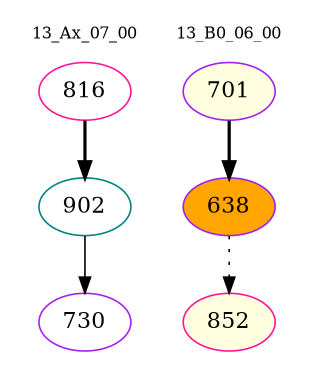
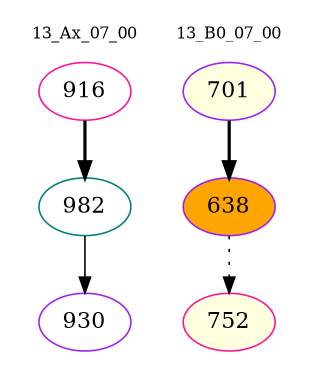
  digraph {
    node [color=purple fillcolor=white style=filled]
    edge [color=black style=bold]
-   n1 [color=deeppink label=816]
-   n2 [color=teal label=902]
-   n3 [label=730]
+   n1 [color=deeppink label=916]
+   n2 [color=teal label=982]
+   n3 [label=930]
    n4 [fillcolor=lightyellow label=701]
    n5 [fillcolor=orange label=638]
-   n6 [color=deeppink fillcolor=lightyellow label=852]
+   n6 [color=deeppink fillcolor=lightyellow label=752]
    subgraph cluster_1 {
      color=white
      fontsize=10
      label="13_Ax_07_00"
      n1
      n2
      n3
    }
    subgraph cluster_2 {
      color=white
      fontsize=10
-     label="13_B0_06_00"
+     label="13_B0_07_00"
      n4
      n5
      n6
    }
    n1 -> n2
    n2 -> n3 [style=solid]
    n4 -> n5
    n5 -> n6 [style=dotted]
  }
